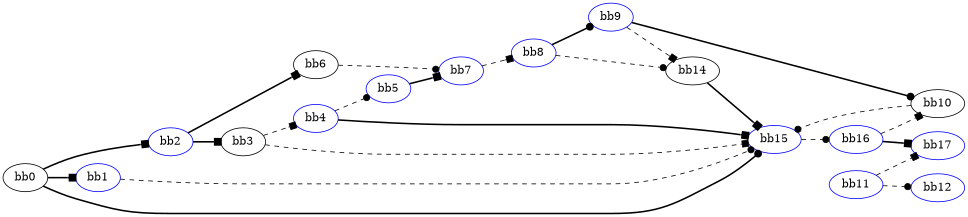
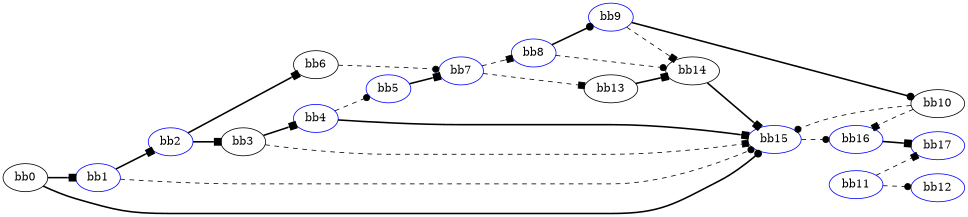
  digraph {
    rankdir=LR
    node [color=blue]
    edge [arrowhead=box style=bold]
    n1 [color=black label="bb0\l"]
    n2 [label="bb1\l"]
    n3 [label="bb15\l"]
    n4 [label="bb2\l"]
    n5 [label="bb16\l"]
    n6 [color=black label="bb3\l"]
    n7 [color=black label="bb6\l"]
    n8 [label="bb4\l"]
    n9 [label="bb7\l"]
    n10 [label="bb5\l"]
    n11 [label="bb8\l"]
+   n12 [color=black label="bb13\l"]
    n13 [label="bb9\l"]
    n14 [color=black label="bb14\l"]
    n15 [color=black label="bb10\l"]
    n16 [label="bb11\l"]
    n17 [label="bb12\l"]
    n18 [label="bb17\l"]
    n1 -> n2
    n1 -> n3 [arrowhead=dot]
    n2 -> n3 [arrowhead=dot style=dashed]
-   n1 -> n4
+   n2 -> n4
    n3 -> n5 [arrowhead=dot style=dashed]
    n4 -> n6
    n4 -> n7
    n5 -> n18
    n6 -> n3 [style=dashed]
-   n6 -> n8 [style=dashed]
+   n6 -> n8
    n7 -> n9 [arrowhead=dot style=dashed]
    n8 -> n3
    n8 -> n10 [arrowhead=dot style=dashed]
    n9 -> n11 [style=dashed]
+   n9 -> n12 [style=dashed]
    n10 -> n9
    n11 -> n13 [arrowhead=dot]
    n11 -> n14 [arrowhead=dot style=dashed]
+   n12 -> n14
    n13 -> n14 [style=dashed]
    n13 -> n15 [arrowhead=dot]
    n14 -> n3
    n15 -> n3 [arrowhead=dot style=dashed]
-   n5 -> n15 [style=dashed]
+   n15 -> n5 [style=dashed]
    n16 -> n17 [arrowhead=dot style=dashed]
    n16 -> n18 [style=dashed]
  }
